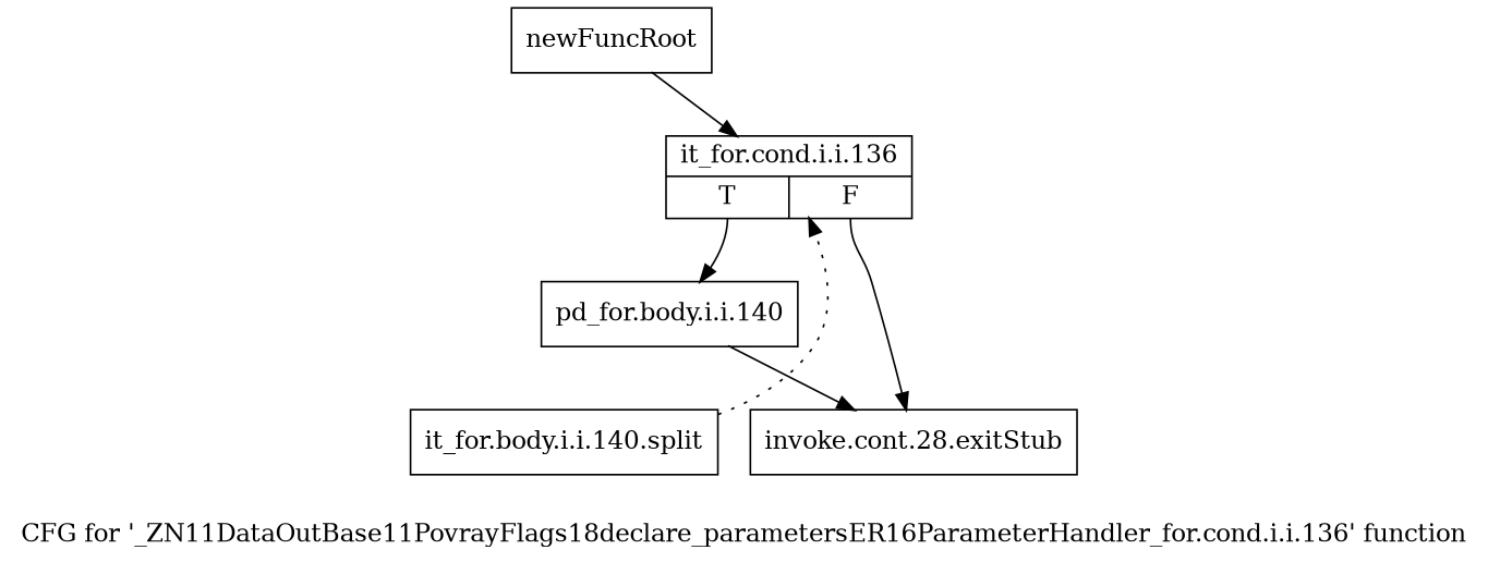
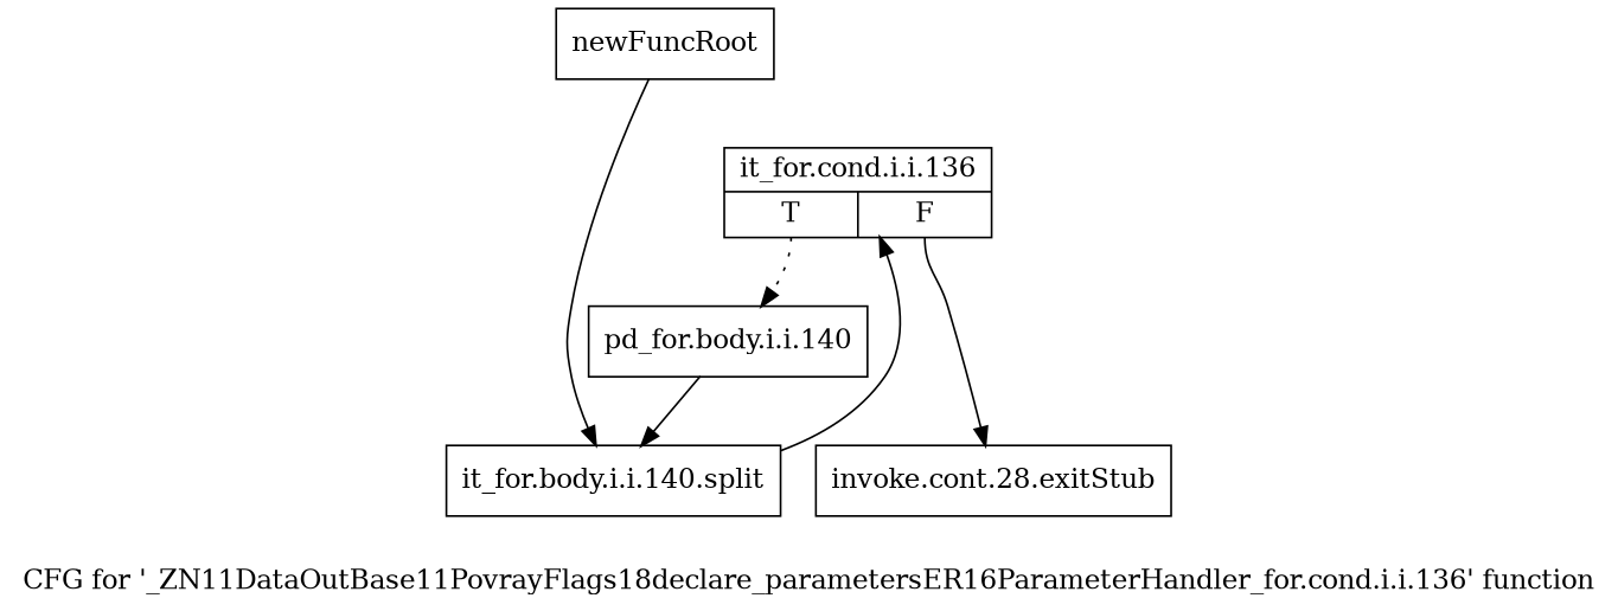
  digraph {
    label="CFG for '_ZN11DataOutBase11PovrayFlags18declare_parametersER16ParameterHandler_for.cond.i.i.136' function"
    node [shape=record]
    edge [style=solid]
    n1 [label="{newFuncRoot}"]
    n2 [label="{it_for.cond.i.i.136|{<s0>T|<s1>F}}"]
    n3 [label="{invoke.cont.28.exitStub}"]
    n4 [label="{pd_for.body.i.i.140}"]
    n5 [label="{it_for.body.i.i.140.split}"]
-   n1 -> n2
+   n1 -> n5
    n2 -> n3 [tailport=s1]
-   n2 -> n4 [tailport=s0]
-   n4 -> n3
-   n5 -> n2 [style=dotted]
+   n2 -> n4 [style=dotted tailport=s0]
+   n4 -> n5
+   n5 -> n2
  }
